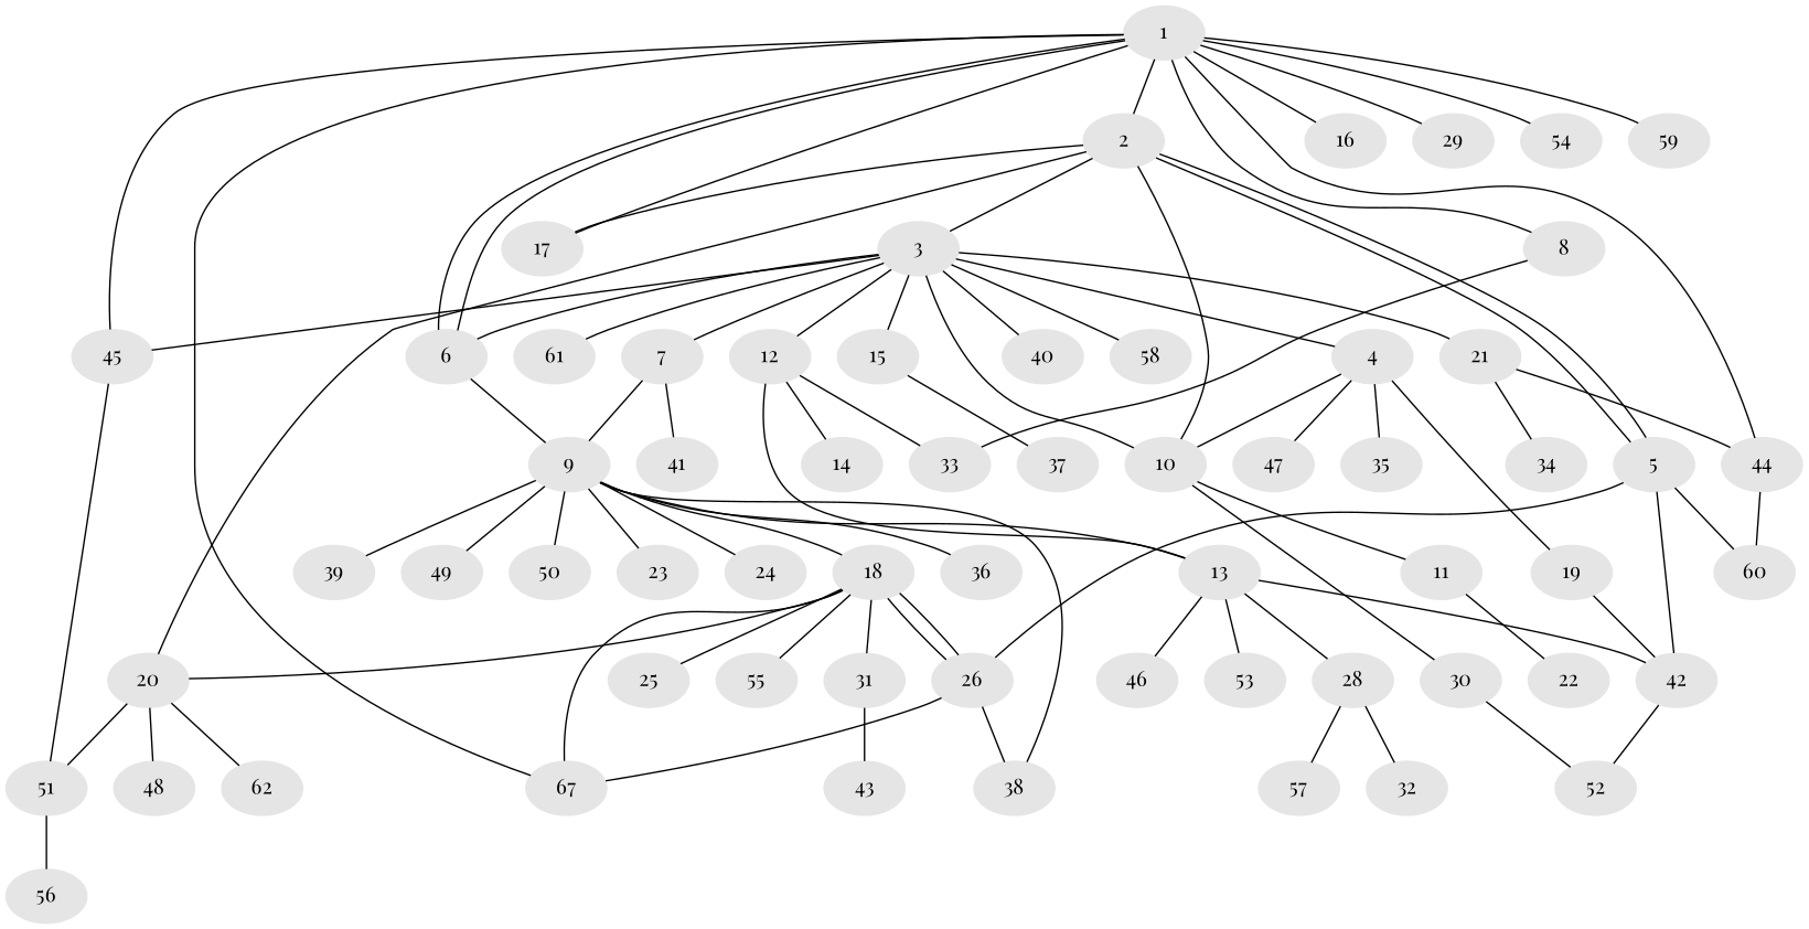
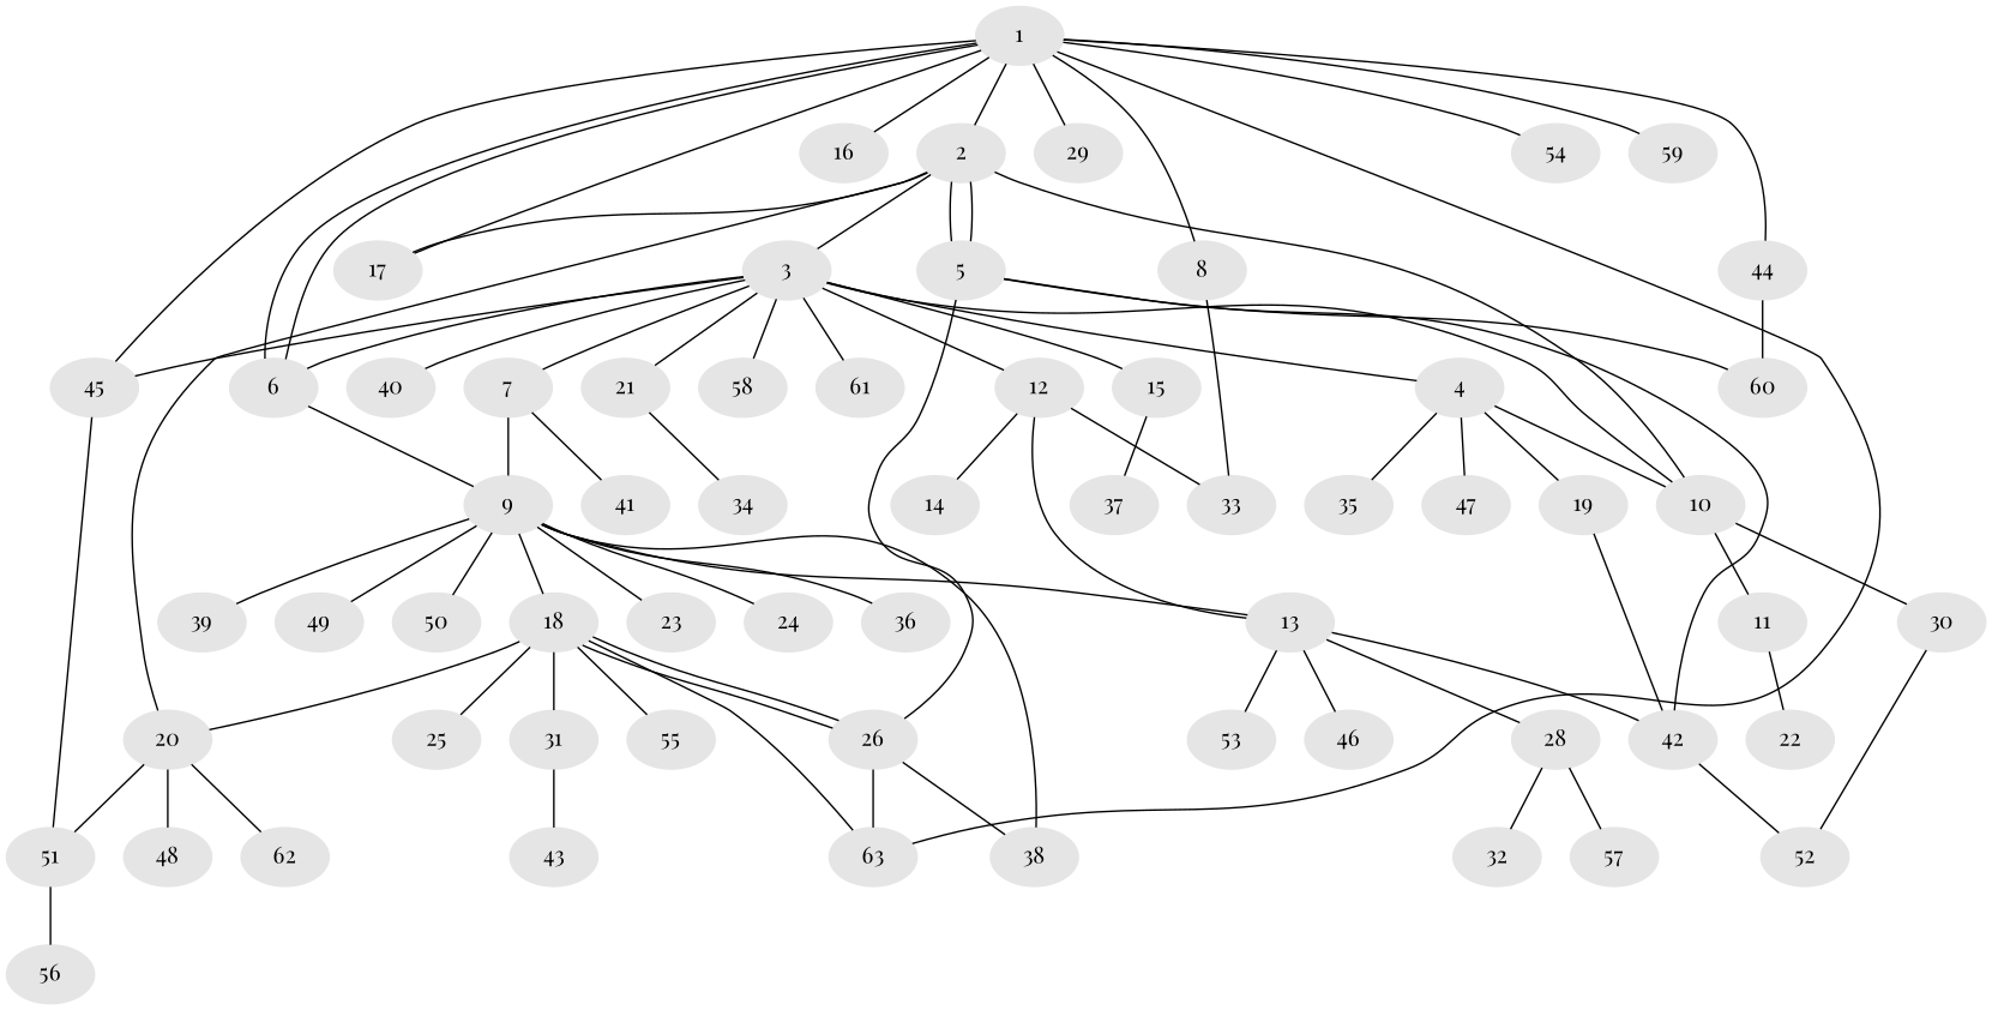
  graph {
    fontname="Playfair Display"
    node [color=gray90 fontname="Playfair Display" style=filled]
    edge [fontname="Playfair Display"]
    1
    2
    6
    8
    16
    17
    29
    44
    45
    54
    59
-   63 [label=67]
+   63
    3
    5
    10
    20
    9
    33
    60
    51
    4
    7
    12
    15
    21
    40
    58
    61
    26
    42
    11
    30
    48
    62
    19
    35
    47
    41
    13
    14
    37
    34
    38
    52
    18
    23
    24
    36
    39
    49
    50
    28
    46
    53
    25
    31
    55
    22
    32
    57
    43
    56
    1 -- 2
    1 -- 6
    1 -- 6
    1 -- 8
    1 -- 16
    1 -- 17
    1 -- 29
    1 -- 44
    1 -- 45
    1 -- 54
    1 -- 59
    1 -- 63
    2 -- 17
    2 -- 3
    2 -- 5
    2 -- 5
    2 -- 10
    2 -- 20
    6 -- 9
    8 -- 33
    44 -- 60
    45 -- 51
    3 -- 6
    3 -- 45
    3 -- 10
    3 -- 4
    3 -- 7
    3 -- 12
    3 -- 15
    3 -- 21
    3 -- 40
    3 -- 58
    3 -- 61
    5 -- 60
    5 -- 26
    5 -- 42
    10 -- 11
    10 -- 30
    20 -- 51
    20 -- 48
    20 -- 62
    9 -- 13
    9 -- 38
    9 -- 18
    9 -- 23
    9 -- 24
    9 -- 36
    9 -- 39
    9 -- 49
    9 -- 50
    51 -- 56
    4 -- 10
    4 -- 19
    4 -- 35
    4 -- 47
    7 -- 9
    7 -- 41
    12 -- 33
    12 -- 13
    12 -- 14
    15 -- 37
-   21 -- 44
    21 -- 34
    26 -- 63
    26 -- 38
    42 -- 52
    11 -- 22
    30 -- 52
    19 -- 42
    13 -- 42
    13 -- 28
    13 -- 46
    13 -- 53
    18 -- 63
    18 -- 20
    18 -- 26
    18 -- 26
    18 -- 25
    18 -- 31
    18 -- 55
    28 -- 32
    28 -- 57
    31 -- 43
  }
